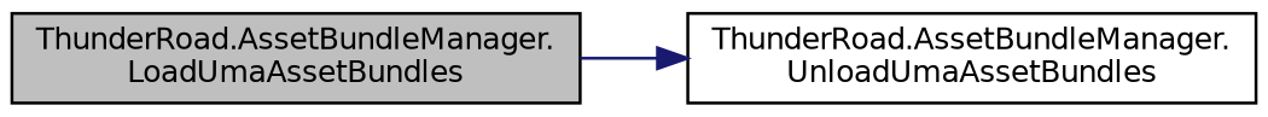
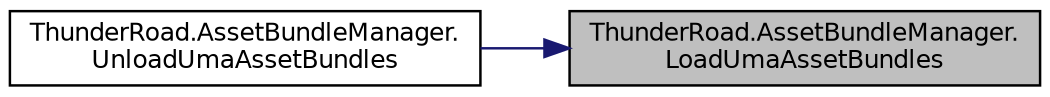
  digraph {
    rankdir=LR
    node [color=black fontname=Helvetica fontsize=10 shape=record style=filled]
    n1 [fillcolor=grey75 fontcolor=black height=0.2 label="ThunderRoad.AssetBundleManager.\lLoadUmaAssetBundles" width=0.4]
    n2 [fillcolor=white height=0.2 label="ThunderRoad.AssetBundleManager.\lUnloadUmaAssetBundles" width=0.4]
-   n1 -> n2 [color=midnightblue fontname=Helvetica fontsize=10 labelfontname=Helvetica labelfontsize=10 style=solid]
+   n2 -> n1 [color=midnightblue fontname=Helvetica fontsize=10 labelfontname=Helvetica labelfontsize=10 style=solid]
  }
